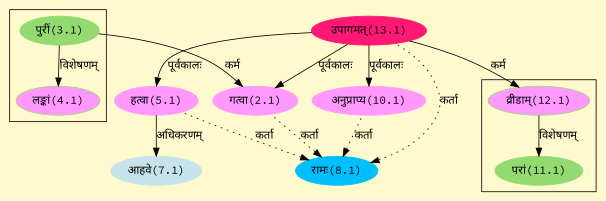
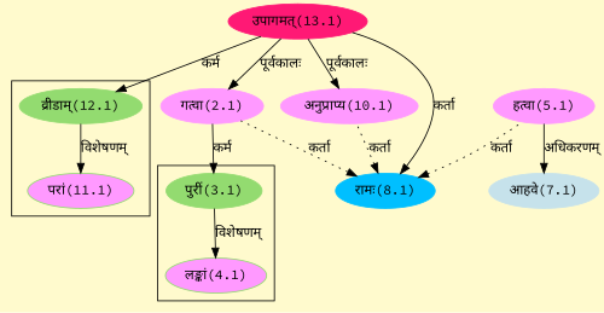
  digraph {
    bgcolor=lemonchiffon1
    compound=true
    fontname="Source Code Pro"
    rankdir=BT
    node [color="#93DB70" fontname="Source Code Pro" style=filled]
    edge [dir=back fontname="Source Code Pro"]
    n1 [fillcolor="#FF99FF" label="लङ्कां(4.1)"]
    n2 [label="पुरीं(3.1)"]
-   n3 [label="परां(11.1)"]
-   n4 [label="व्रीडाम्(12.1)" fillcolor="#FF99FF"]
+   n3 [label="परां(11.1)" fillcolor="#FF99FF"]
+   n4 [label="व्रीडाम्(12.1)"]
    n5 [color="#FF99FF" label="गत्वा(2.1)"]
    n6 [color="#FF1975" label="उपागमत्(13.1)"]
    n7 [color="#FF99FF" label="हत्वा(5.1)"]
    n8 [color="#C6E2EB" label="आहवे(7.1)"]
    n9 [color="#00BFFF" label="रामः(8.1)"]
    n10 [color="#FF99FF" label="अनुप्राप्य(10.1)"]
    subgraph cluster_1 {
      n1
      n2
    }
    subgraph cluster_2 {
      n3
      n4
    }
    n1 -> n2 [label="विशेषणम्"]
-   n5 -> n2 [label="कर्म"]
+   n2 -> n5 [label="कर्म"]
    n3 -> n4 [label="विशेषणम्"]
    n4 -> n6 [label="कर्म"]
    n5 -> n6 [label="पूर्वकालः"]
-   n7 -> n6 [label="पूर्वकालः"]
    n8 -> n7 [label="अधिकरणम्"]
    n9 -> n5 [label="कर्ता" style=dotted]
-   n9 -> n6 [label="कर्ता" style=dotted]
+   n9 -> n6 [label="कर्ता"]
    n9 -> n7 [label="कर्ता" style=dotted]
    n9 -> n10 [label="कर्ता" style=dotted]
    n10 -> n6 [label="पूर्वकालः"]
  }
